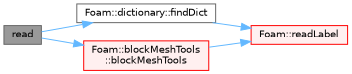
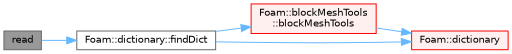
  digraph {
    rankdir=LR
    node [color=red fillcolor="#FFF0F0" fontname=Helvetica fontsize=10 shape=box style=filled]
    edge [color=steelblue1 fontname=Helvetica fontsize=10 labelfontname=Helvetica labelfontsize=10 style=solid]
    n1 [color=gray40 fillcolor=grey60 fontcolor=black height=0.2 label=read width=0.4]
    n2 [color=grey40 fillcolor=white height=0.2 label="Foam::dictionary::findDict" width=0.4]
    n3 [height=0.2 label="Foam::blockMeshTools\l::blockMeshTools" width=0.4]
-   n4 [height=0.2 label="Foam::readLabel" width=0.4]
+   n4 [height=0.2 label="Foam::dictionary" width=0.4]
    n1 -> n2
-   n1 -> n3
+   n2 -> n3
    n2 -> n4
    n3 -> n4
  }
